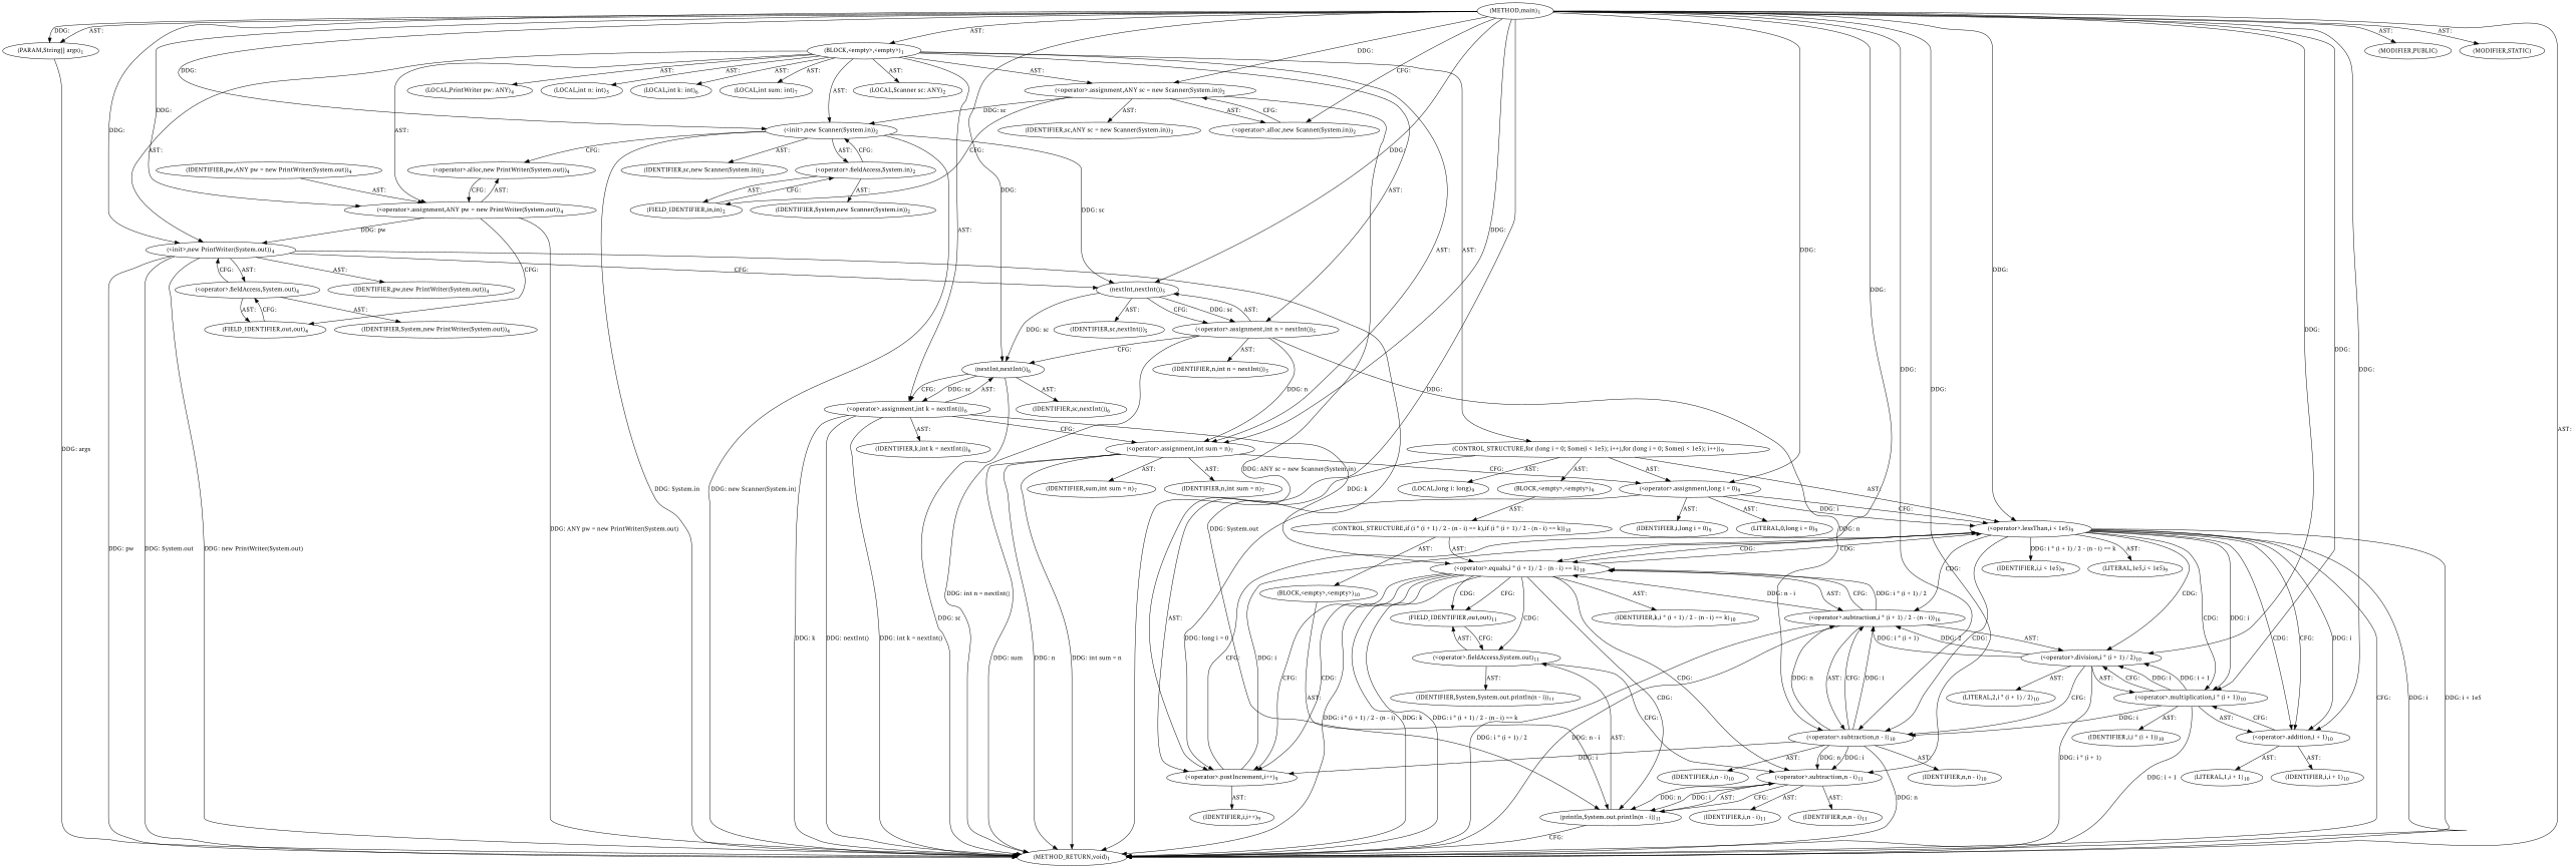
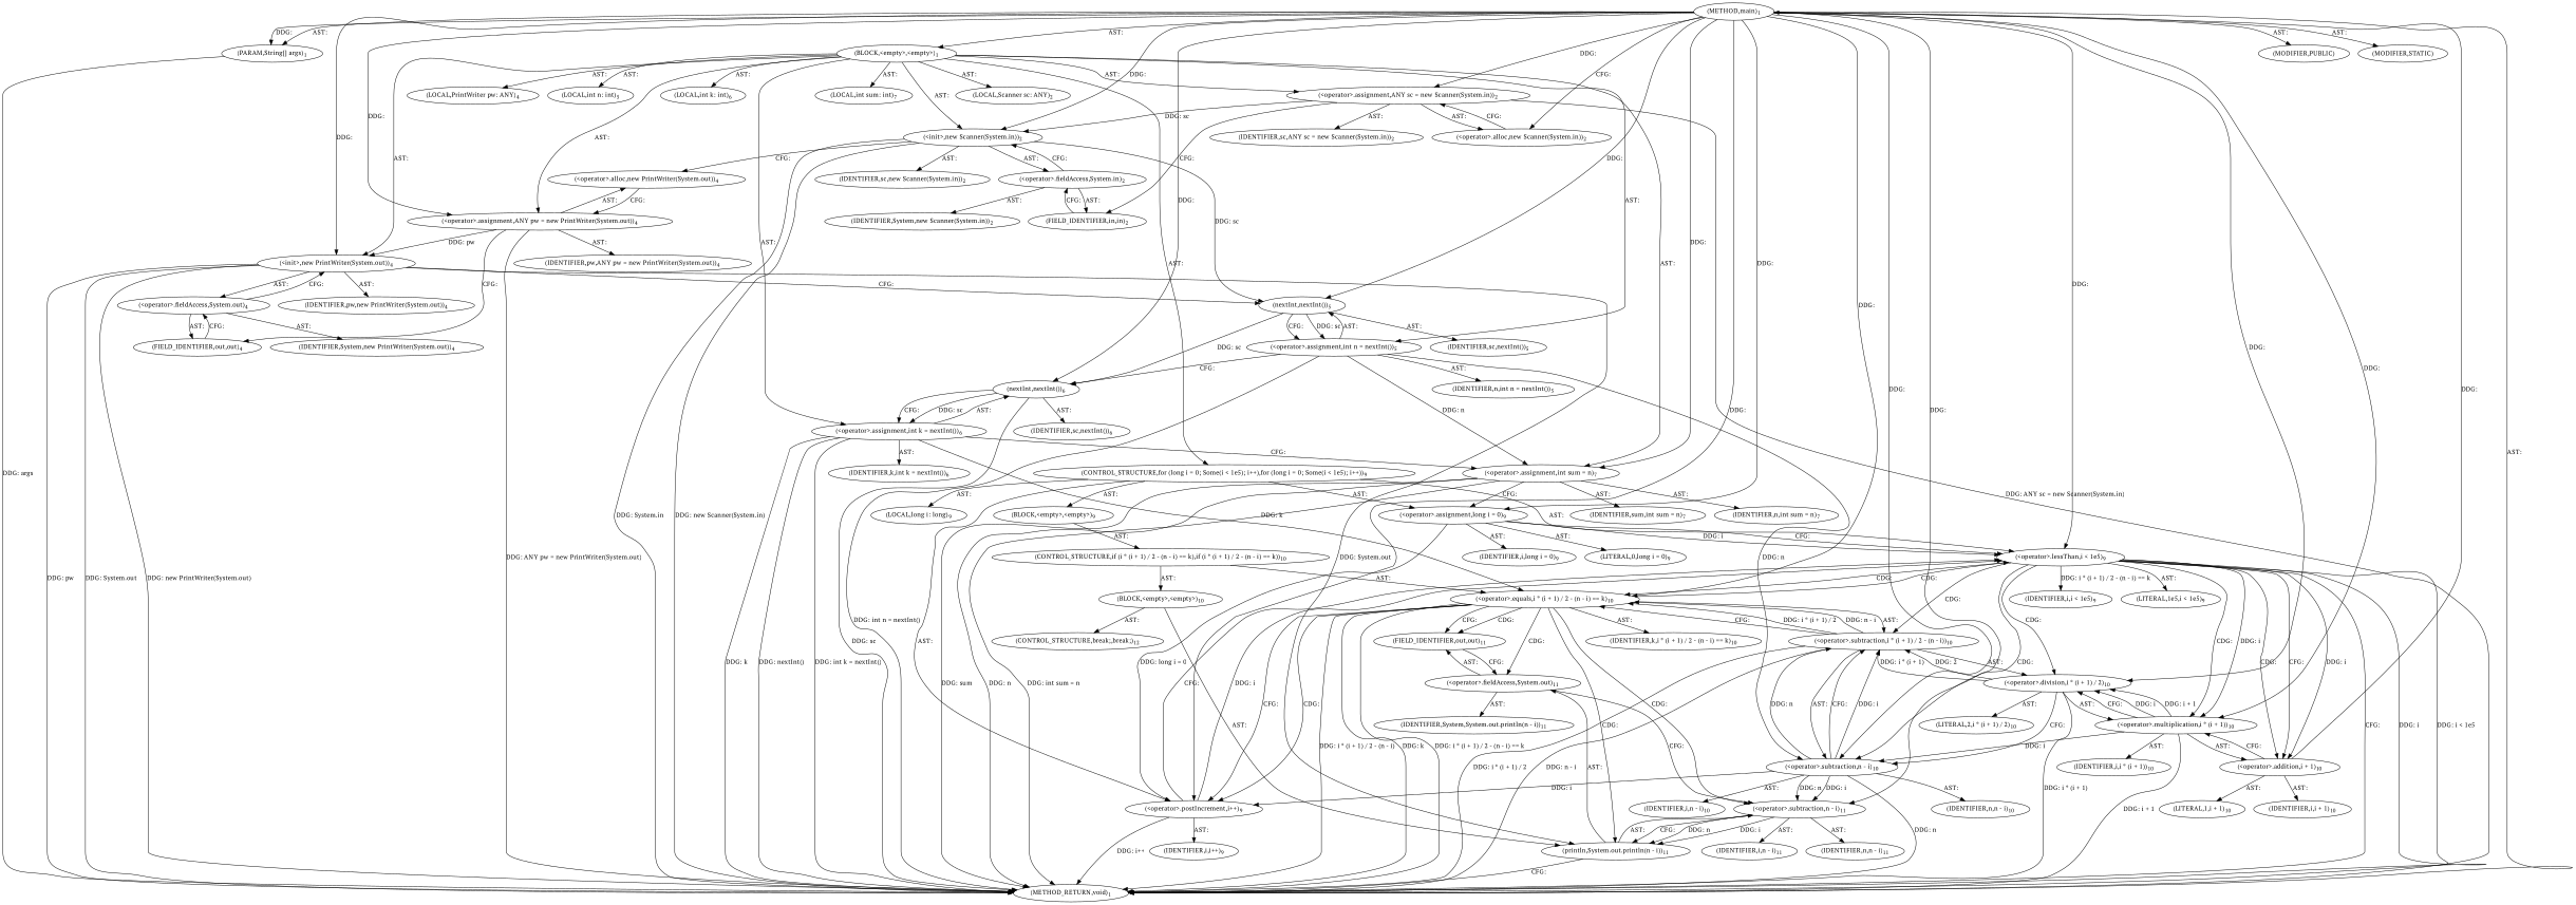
  digraph {
    fontname="PT Serif"
    node [fontname="PT Serif"]
    edge [fontname="PT Serif"]
    n1 [label=<(METHOD,main)<SUB>1</SUB>>]
    n2 [label=<(PARAM,String[] args)<SUB>1</SUB>>]
    n3 [label=<(BLOCK,&lt;empty&gt;,&lt;empty&gt;)<SUB>1</SUB>>]
    n4 [label=<(&lt;operator&gt;.assignment,ANY sc = new Scanner(System.in))<SUB>2</SUB>>]
    n5 [label=<(&lt;operator&gt;.alloc,new Scanner(System.in))<SUB>2</SUB>>]
    n6 [label=<(&lt;init&gt;,new Scanner(System.in))<SUB>2</SUB>>]
    n7 [label=<(&lt;operator&gt;.assignment,ANY pw = new PrintWriter(System.out))<SUB>4</SUB>>]
    n8 [label=<(&lt;init&gt;,new PrintWriter(System.out))<SUB>4</SUB>>]
    n9 [label=<(nextInt,nextInt())<SUB>5</SUB>>]
    n10 [label=<(nextInt,nextInt())<SUB>6</SUB>>]
    n11 [label=<(&lt;operator&gt;.assignment,int sum = n)<SUB>7</SUB>>]
    n12 [label=<(&lt;operator&gt;.assignment,long i = 0)<SUB>9</SUB>>]
    n13 [label=<(&lt;operator&gt;.lessThan,i &lt; 1e5)<SUB>9</SUB>>]
    n14 [label=<(&lt;operator&gt;.postIncrement,i++)<SUB>9</SUB>>]
    n15 [label=<(&lt;operator&gt;.equals,i * (i + 1) / 2 - (n - i) == k)<SUB>10</SUB>>]
    n16 [label=<(&lt;operator&gt;.division,i * (i + 1) / 2)<SUB>10</SUB>>]
    n17 [label=<(&lt;operator&gt;.multiplication,i * (i + 1))<SUB>10</SUB>>]
    n18 [label=<(&lt;operator&gt;.addition,i + 1)<SUB>10</SUB>>]
    n19 [label=<(&lt;operator&gt;.subtraction,n - i)<SUB>10</SUB>>]
    n20 [label=<(&lt;operator&gt;.subtraction,n - i)<SUB>11</SUB>>]
    n21 [label=<(MODIFIER,PUBLIC)>]
    n22 [label=<(MODIFIER,STATIC)>]
    n23 [label=<(METHOD_RETURN,void)<SUB>1</SUB>>]
    n24 [label=<(LOCAL,Scanner sc: ANY)<SUB>2</SUB>>]
    n25 [label=<(LOCAL,PrintWriter pw: ANY)<SUB>4</SUB>>]
    n26 [label=<(LOCAL,int n: int)<SUB>5</SUB>>]
    n27 [label=<(&lt;operator&gt;.assignment,int n = nextInt())<SUB>5</SUB>>]
    n28 [label=<(LOCAL,int k: int)<SUB>6</SUB>>]
    n29 [label=<(&lt;operator&gt;.assignment,int k = nextInt())<SUB>6</SUB>>]
    n30 [label=<(LOCAL,int sum: int)<SUB>7</SUB>>]
    n31 [label=<(CONTROL_STRUCTURE,for (long i = 0; Some(i &lt; 1e5); i++),for (long i = 0; Some(i &lt; 1e5); i++))<SUB>9</SUB>>]
    n32 [label=<(IDENTIFIER,sc,ANY sc = new Scanner(System.in))<SUB>2</SUB>>]
    n33 [label=<(FIELD_IDENTIFIER,in,in)<SUB>2</SUB>>]
    n34 [label=<(IDENTIFIER,sc,new Scanner(System.in))<SUB>2</SUB>>]
    n35 [label=<(&lt;operator&gt;.fieldAccess,System.in)<SUB>2</SUB>>]
    n36 [label=<(&lt;operator&gt;.alloc,new PrintWriter(System.out))<SUB>4</SUB>>]
    n37 [label=<(IDENTIFIER,pw,ANY pw = new PrintWriter(System.out))<SUB>4</SUB>>]
    n38 [label=<(FIELD_IDENTIFIER,out,out)<SUB>4</SUB>>]
    n39 [label=<(IDENTIFIER,pw,new PrintWriter(System.out))<SUB>4</SUB>>]
    n40 [label=<(&lt;operator&gt;.fieldAccess,System.out)<SUB>4</SUB>>]
    n41 [label=<(println,System.out.println(n - i))<SUB>11</SUB>>]
    n42 [label=<(IDENTIFIER,sc,nextInt())<SUB>5</SUB>>]
    n43 [label=<(IDENTIFIER,sc,nextInt())<SUB>6</SUB>>]
    n44 [label=<(IDENTIFIER,sum,int sum = n)<SUB>7</SUB>>]
    n45 [label=<(IDENTIFIER,n,int sum = n)<SUB>7</SUB>>]
    n46 [label=<(IDENTIFIER,i,long i = 0)<SUB>9</SUB>>]
    n47 [label=<(LITERAL,0,long i = 0)<SUB>9</SUB>>]
    n48 [label=<(IDENTIFIER,i,i &lt; 1e5)<SUB>9</SUB>>]
    n49 [label=<(LITERAL,1e5,i &lt; 1e5)<SUB>9</SUB>>]
-   n50 [label=<(&lt;operator&gt;.subtraction,i * (i + 1) / 2 - (n - i))<SUB>16</SUB>>]
+   n50 [label=<(&lt;operator&gt;.subtraction,i * (i + 1) / 2 - (n - i))<SUB>10</SUB>>]
    n51 [label=<(IDENTIFIER,i,i++)<SUB>9</SUB>>]
    n52 [label=<(IDENTIFIER,k,i * (i + 1) / 2 - (n - i) == k)<SUB>10</SUB>>]
    n53 [label=<(&lt;operator&gt;.fieldAccess,System.out)<SUB>11</SUB>>]
    n54 [label=<(FIELD_IDENTIFIER,out,out)<SUB>11</SUB>>]
    n55 [label=<(LITERAL,2,i * (i + 1) / 2)<SUB>10</SUB>>]
    n56 [label=<(IDENTIFIER,i,i * (i + 1))<SUB>10</SUB>>]
    n57 [label=<(IDENTIFIER,i,i + 1)<SUB>10</SUB>>]
    n58 [label=<(LITERAL,1,i + 1)<SUB>10</SUB>>]
    n59 [label=<(IDENTIFIER,n,n - i)<SUB>10</SUB>>]
    n60 [label=<(IDENTIFIER,i,n - i)<SUB>10</SUB>>]
    n61 [label=<(IDENTIFIER,n,n - i)<SUB>11</SUB>>]
    n62 [label=<(IDENTIFIER,i,n - i)<SUB>11</SUB>>]
    n63 [label=<(IDENTIFIER,n,int n = nextInt())<SUB>5</SUB>>]
    n64 [label=<(IDENTIFIER,k,int k = nextInt())<SUB>6</SUB>>]
    n65 [label=<(LOCAL,long i: long)<SUB>9</SUB>>]
    n66 [label=<(BLOCK,&lt;empty&gt;,&lt;empty&gt;)<SUB>9</SUB>>]
    n67 [label=<(IDENTIFIER,System,new Scanner(System.in))<SUB>2</SUB>>]
    n68 [label=<(IDENTIFIER,System,new PrintWriter(System.out))<SUB>4</SUB>>]
    n69 [label=<(CONTROL_STRUCTURE,if (i * (i + 1) / 2 - (n - i) == k),if (i * (i + 1) / 2 - (n - i) == k))<SUB>10</SUB>>]
    n70 [label=<(BLOCK,&lt;empty&gt;,&lt;empty&gt;)<SUB>10</SUB>>]
+   n71 [label=<(CONTROL_STRUCTURE,break;,break;)<SUB>12</SUB>>]
    n72 [label=<(IDENTIFIER,System,System.out.println(n - i))<SUB>11</SUB>>]
    n1 -> n2 [label="AST: "]
    n1 -> n2 [label="DDG: "]
    n1 -> n3 [label="AST: "]
    n1 -> n4 [label="DDG: "]
    n1 -> n5 [label="CFG: "]
    n1 -> n6 [label="DDG: "]
    n1 -> n7 [label="DDG: "]
    n1 -> n8 [label="DDG: "]
    n1 -> n9 [label="DDG: "]
    n1 -> n10 [label="DDG: "]
    n1 -> n11 [label="DDG: "]
    n1 -> n12 [label="DDG: "]
    n1 -> n13 [label="DDG: "]
    n1 -> n14 [label="DDG: "]
    n1 -> n15 [label="DDG: "]
    n1 -> n16 [label="DDG: "]
    n1 -> n17 [label="DDG: "]
-   n1 -> n18 [label="DDG: "]
+   n18 -> n1 [label="DDG: "]
    n1 -> n19 [label="DDG: "]
    n1 -> n20 [label="DDG: "]
    n1 -> n21 [label="AST: "]
    n1 -> n22 [label="AST: "]
    n1 -> n23 [label="AST: "]
    n2 -> n23 [label="DDG: args"]
    n3 -> n4 [label="AST: "]
    n3 -> n6 [label="AST: "]
    n3 -> n7 [label="AST: "]
    n3 -> n8 [label="AST: "]
    n3 -> n11 [label="AST: "]
    n3 -> n24 [label="AST: "]
    n3 -> n25 [label="AST: "]
    n3 -> n26 [label="AST: "]
    n3 -> n27 [label="AST: "]
    n3 -> n28 [label="AST: "]
    n3 -> n29 [label="AST: "]
    n3 -> n30 [label="AST: "]
    n3 -> n31 [label="AST: "]
    n4 -> n5 [label="AST: "]
    n4 -> n6 [label="DDG: sc"]
    n4 -> n23 [label="DDG: ANY sc = new Scanner(System.in)"]
    n4 -> n32 [label="AST: "]
    n4 -> n33 [label="CFG: "]
    n5 -> n4 [label="CFG: "]
    n6 -> n9 [label="DDG: sc"]
    n6 -> n23 [label="DDG: System.in"]
    n6 -> n23 [label="DDG: new Scanner(System.in)"]
    n6 -> n34 [label="AST: "]
    n6 -> n35 [label="AST: "]
    n6 -> n36 [label="CFG: "]
    n7 -> n8 [label="DDG: pw"]
    n7 -> n23 [label="DDG: ANY pw = new PrintWriter(System.out)"]
    n7 -> n36 [label="AST: "]
-   n37 -> n7 [label="AST: "]
+   n7 -> n37 [label="AST: "]
    n7 -> n38 [label="CFG: "]
    n8 -> n9 [label="CFG: "]
    n8 -> n23 [label="DDG: pw"]
    n8 -> n23 [label="DDG: System.out"]
    n8 -> n23 [label="DDG: new PrintWriter(System.out)"]
    n8 -> n39 [label="AST: "]
    n8 -> n40 [label="AST: "]
    n8 -> n41 [label="DDG: System.out"]
    n9 -> n10 [label="DDG: sc"]
    n9 -> n27 [label="CFG: "]
    n9 -> n27 [label="DDG: sc"]
    n9 -> n42 [label="AST: "]
    n10 -> n23 [label="DDG: sc"]
    n10 -> n29 [label="CFG: "]
    n10 -> n29 [label="DDG: sc"]
    n10 -> n43 [label="AST: "]
    n11 -> n12 [label="CFG: "]
    n11 -> n23 [label="DDG: sum"]
    n11 -> n23 [label="DDG: n"]
    n11 -> n23 [label="DDG: int sum = n"]
    n11 -> n44 [label="AST: "]
    n11 -> n45 [label="AST: "]
    n12 -> n13 [label="CFG: "]
    n12 -> n13 [label="DDG: i"]
    n12 -> n14 [label="DDG: long i = 0"]
    n12 -> n46 [label="AST: "]
    n12 -> n47 [label="AST: "]
    n13 -> n15 [label="CDG: "]
    n13 -> n16 [label="CDG: "]
    n13 -> n17 [label="DDG: i"]
    n13 -> n17 [label="CDG: "]
    n13 -> n18 [label="CFG: "]
    n13 -> n18 [label="DDG: i"]
    n13 -> n18 [label="CDG: "]
    n13 -> n19 [label="CDG: "]
    n13 -> n23 [label="CFG: "]
    n13 -> n23 [label="DDG: i"]
    n13 -> n23 [label="DDG: i &lt; 1e5"]
    n13 -> n48 [label="DDG: i * (i + 1) / 2 - (n - i) == k"]
    n13 -> n49 [label="AST: "]
    n13 -> n50 [label="CDG: "]
    n14 -> n13 [label="CFG: "]
    n14 -> n13 [label="DDG: i"]
+   n14 -> n23 [label="DDG: i++"]
    n14 -> n51 [label="AST: "]
    n15 -> n13 [label="CDG: "]
    n15 -> n14 [label="CFG: "]
    n15 -> n14 [label="CDG: "]
    n15 -> n20 [label="CDG: "]
    n15 -> n23 [label="DDG: i * (i + 1) / 2 - (n - i)"]
    n15 -> n23 [label="DDG: k"]
    n15 -> n23 [label="DDG: i * (i + 1) / 2 - (n - i) == k"]
    n15 -> n41 [label="CDG: "]
    n15 -> n50 [label="AST: "]
    n15 -> n52 [label="AST: "]
    n15 -> n53 [label="CDG: "]
    n15 -> n54 [label="CFG: "]
    n15 -> n54 [label="CDG: "]
    n16 -> n17 [label="AST: "]
    n16 -> n19 [label="CFG: "]
    n16 -> n23 [label="DDG: i * (i + 1)"]
    n16 -> n50 [label="DDG: i * (i + 1)"]
    n16 -> n50 [label="DDG: 2"]
    n16 -> n55 [label="AST: "]
    n17 -> n16 [label="CFG: "]
    n17 -> n16 [label="DDG: i"]
    n17 -> n16 [label="DDG: i + 1"]
    n17 -> n18 [label="AST: "]
    n17 -> n19 [label="DDG: i"]
    n17 -> n23 [label="DDG: i + 1"]
    n17 -> n56 [label="AST: "]
    n18 -> n17 [label="CFG: "]
    n18 -> n57 [label="AST: "]
    n18 -> n58 [label="AST: "]
    n19 -> n14 [label="DDG: i"]
    n19 -> n20 [label="DDG: n"]
    n19 -> n20 [label="DDG: i"]
    n19 -> n23 [label="DDG: n"]
    n19 -> n50 [label="CFG: "]
    n19 -> n50 [label="DDG: n"]
    n19 -> n50 [label="DDG: i"]
    n19 -> n59 [label="AST: "]
    n19 -> n60 [label="AST: "]
    n20 -> n41 [label="CFG: "]
    n20 -> n41 [label="DDG: n"]
    n20 -> n41 [label="DDG: i"]
    n20 -> n61 [label="AST: "]
    n20 -> n62 [label="AST: "]
    n27 -> n9 [label="AST: "]
    n27 -> n10 [label="CFG: "]
    n27 -> n11 [label="DDG: n"]
    n27 -> n19 [label="DDG: n"]
    n27 -> n23 [label="DDG: int n = nextInt()"]
    n27 -> n63 [label="AST: "]
    n29 -> n10 [label="AST: "]
    n29 -> n11 [label="CFG: "]
    n29 -> n15 [label="DDG: k"]
    n29 -> n23 [label="DDG: k"]
    n29 -> n23 [label="DDG: nextInt()"]
    n29 -> n23 [label="DDG: int k = nextInt()"]
    n29 -> n64 [label="AST: "]
    n31 -> n12 [label="AST: "]
    n31 -> n13 [label="AST: "]
    n31 -> n14 [label="AST: "]
    n31 -> n65 [label="AST: "]
    n31 -> n66 [label="AST: "]
    n33 -> n35 [label="CFG: "]
    n35 -> n6 [label="CFG: "]
    n35 -> n33 [label="AST: "]
    n35 -> n67 [label="AST: "]
    n36 -> n7 [label="CFG: "]
    n38 -> n40 [label="CFG: "]
    n40 -> n8 [label="CFG: "]
    n40 -> n38 [label="AST: "]
    n40 -> n68 [label="AST: "]
    n41 -> n20 [label="AST: "]
    n41 -> n23 [label="CFG: "]
    n41 -> n53 [label="AST: "]
    n50 -> n15 [label="CFG: "]
    n50 -> n15 [label="DDG: i * (i + 1) / 2"]
    n50 -> n15 [label="DDG: n - i"]
    n50 -> n16 [label="AST: "]
    n50 -> n19 [label="AST: "]
    n50 -> n23 [label="DDG: i * (i + 1) / 2"]
    n50 -> n23 [label="DDG: n - i"]
    n53 -> n20 [label="CFG: "]
    n53 -> n54 [label="AST: "]
    n53 -> n72 [label="AST: "]
    n54 -> n53 [label="CFG: "]
    n66 -> n69 [label="AST: "]
    n69 -> n15 [label="AST: "]
    n69 -> n70 [label="AST: "]
    n70 -> n41 [label="AST: "]
+   n70 -> n71 [label="AST: "]
  }
